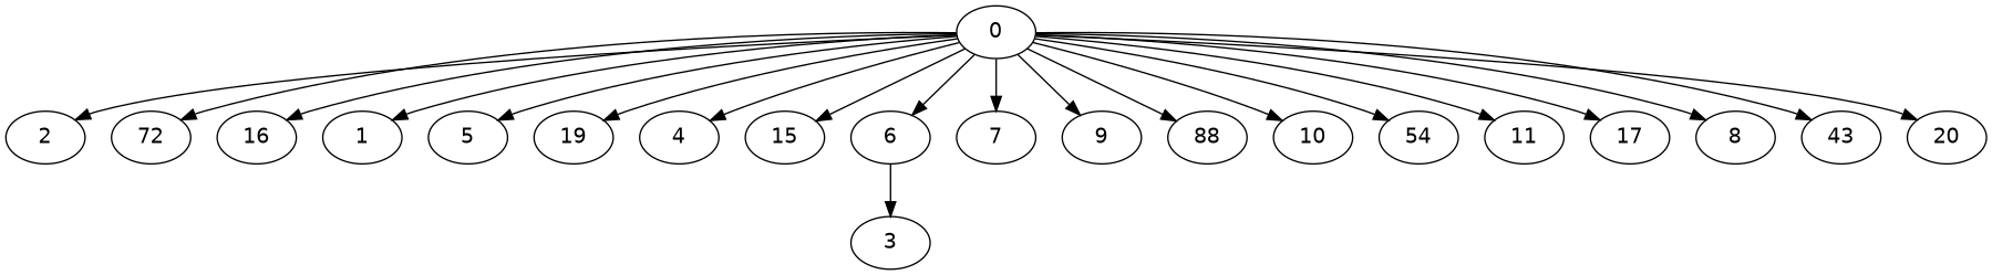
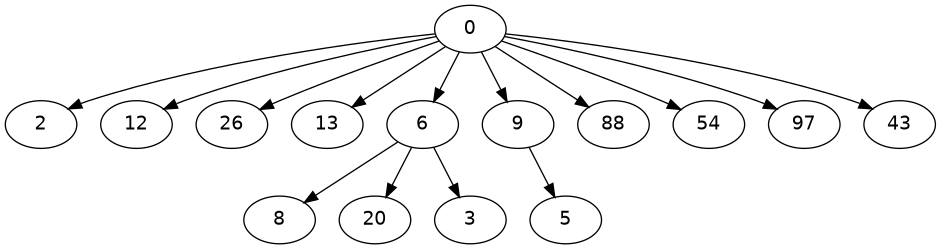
  digraph {
    "Duplicate states"=0
    GraphType=Fork
    "Max states in OPEN"=0
    Modes="120000ms; topo-ordered tasks, ; Pruning: task equivalence, fixed order ready list, ; F-value: ; Optimisation: best schedule length (SL) optimisation on equal, "
    NumberOfTasks=21
    "Pruned using list schedule length"=72305
    "States removed from OPEN"=0
    TargetSystem="Homogeneous-2"
    "Time to schedule (ms)"=477
    "Total idle time"=81
    "Total schedule length"=626
    "Total sequential time"=1170
    "Total states created"=194700
    fontname="DejaVu Sans"
    node [Processor=0 Weight=50 fontname="DejaVu Sans"]
    edge [Weight=7 fontname="DejaVu Sans"]
    0 ["Finish time"=79 "Start time"=0 Weight=79]
    2 ["Finish time"=359 Processor=1 "Start time"=260 Weight=99]
-   12 ["Finish time"=626 Processor=1 "Start time"=527 Weight=99 label=72]
-   16 ["Finish time"=168 "Start time"=79 Weight=89]
-   1 ["Finish time"=476 "Start time"=407 Weight=69]
+   12 ["Finish time"=626 Processor=1 "Start time"=527 Weight=99]
+   16 ["Finish time"=168 "Start time"=79 Weight=89 label=26]
    5 ["Finish time"=545 "Start time"=476 Weight=69]
-   19 ["Finish time"=428 Processor=1 "Start time"=359 Weight=69]
-   4 ["Finish time"=160 Processor=1 "Start time"=101 Weight=59]
-   15 ["Finish time"=487 Processor=1 "Start time"=428 Weight=59]
+   19 ["Finish time"=428 Processor=1 "Start time"=359 Weight=69 label=13]
    6 ["Finish time"=260 Processor=1 "Start time"=210]
-   7 ["Finish time"=210 Processor=1 "Start time"=160]
    9 ["Finish time"=595 "Start time"=545]
    n13 ["Finish time"=218 "Start time"=168 label=88]
-   10 ["Finish time"=527 Processor=1 "Start time"=487 Weight=40]
    n15 ["Finish time"=258 "Start time"=218 Weight=40 label=54]
-   11 ["Finish time"=288 "Start time"=258 Weight=30]
-   17 ["Finish time"=625 "Start time"=595 Weight=30]
+   17 ["Finish time"=625 "Start time"=595 Weight=30 label=97]
    8 ["Finish time"=101 Processor=1 "Start time"=81 Weight=20]
    n19 ["Finish time"=308 "Start time"=288 Weight=20 label=43]
    20 ["Finish time"=328 "Start time"=308 Weight=20]
    3 ["Finish time"=407 "Start time"=328 Weight=79]
    0 -> 2
    0 -> 12 [Weight=10]
    0 -> 16 [Weight=2]
-   0 -> 1
-   0 -> 5 [Weight=8]
+   9 -> 5 [Weight=8]
    0 -> 19
-   0 -> 4 [Weight=4]
-   0 -> 15 [Weight=9]
    0 -> 6 [Weight=5]
-   0 -> 7 [Weight=4]
    0 -> 9 [Weight=8]
    0 -> n13 [Weight=2]
-   0 -> 10 [Weight=9]
    0 -> n15 [Weight=2]
-   0 -> 11 [Weight=5]
    0 -> 17 [Weight=8]
-   0 -> 8 [Weight=2]
+   6 -> 8 [Weight=2]
    0 -> n19 [Weight=5]
-   0 -> 20 [Weight=6]
+   6 -> 20 [Weight=6]
    6 -> 3
  }
